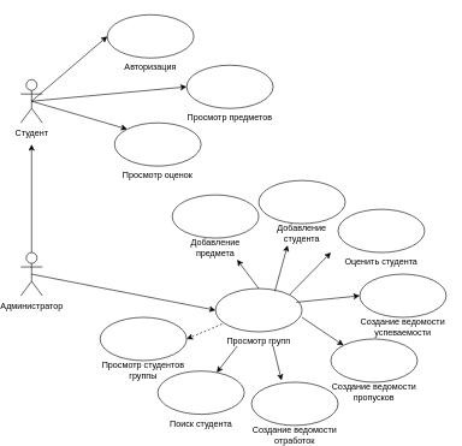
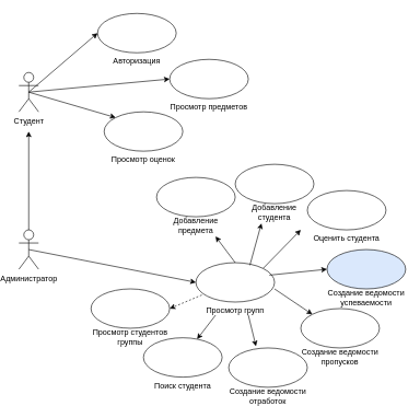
  <mxCell id="0" />
  <mxCell id="1" parent="0" />
  <mxCell id="2" value="Студент" style="shape=umlActor;verticalLabelPosition=bottom;verticalAlign=top;html=1;outlineConnect=0;" parent="1" vertex="1"><mxGeometry x="20" y="110" width="30" height="60" as="geometry" /></mxCell>
  <mxCell id="3" value="Администратор&lt;br&gt;" style="shape=umlActor;verticalLabelPosition=bottom;verticalAlign=top;html=1;outlineConnect=0;" parent="1" vertex="1"><mxGeometry x="20" y="350" width="30" height="60" as="geometry" /></mxCell>
  <mxCell id="4" value="" style="endArrow=classic;html=1;exitX=0.5;exitY=0;exitDx=0;exitDy=0;exitPerimeter=0;" parent="1" source="3" edge="1"><mxGeometry width="50" height="50" relative="1" as="geometry"><mxPoint x="140" y="330" as="sourcePoint" /><mxPoint x="35" y="200" as="targetPoint" /></mxGeometry></mxCell>
  <mxCell id="5" value="&lt;br&gt;&lt;br&gt;&lt;br&gt;&lt;br&gt;&lt;br&gt;&lt;br&gt;Авторизация" style="ellipse;whiteSpace=wrap;html=1;" parent="1" vertex="1"><mxGeometry x="140" y="20" width="120" height="60" as="geometry" /></mxCell>
  <mxCell id="6" value="" style="endArrow=classic;html=1;exitX=0.5;exitY=0.5;exitDx=0;exitDy=0;exitPerimeter=0;entryX=0;entryY=0.5;entryDx=0;entryDy=0;" parent="1" source="2" target="5" edge="1"><mxGeometry width="50" height="50" relative="1" as="geometry"><mxPoint x="150" y="290" as="sourcePoint" /><mxPoint x="200" y="240" as="targetPoint" /></mxGeometry></mxCell>
  <mxCell id="7" value="&lt;br&gt;&lt;br&gt;&lt;br&gt;&lt;br&gt;&lt;br&gt;&lt;br&gt;Просмотр предметов" style="ellipse;whiteSpace=wrap;html=1;" parent="1" vertex="1"><mxGeometry x="250" y="90" width="120" height="60" as="geometry" /></mxCell>
  <mxCell id="8" value="&lt;br&gt;&lt;br&gt;&lt;br&gt;&lt;br&gt;&lt;br&gt;&lt;br&gt;Просмотр оценок" style="ellipse;whiteSpace=wrap;html=1;" parent="1" vertex="1"><mxGeometry x="150" y="170" width="120" height="60" as="geometry" /></mxCell>
  <mxCell id="9" value="" style="endArrow=classic;html=1;exitX=0.5;exitY=0.5;exitDx=0;exitDy=0;exitPerimeter=0;entryX=0;entryY=0.5;entryDx=0;entryDy=0;" parent="1" source="2" target="7" edge="1"><mxGeometry width="50" height="50" relative="1" as="geometry"><mxPoint x="45" y="150" as="sourcePoint" /><mxPoint x="150" y="60" as="targetPoint" /></mxGeometry></mxCell>
  <mxCell id="10" value="" style="endArrow=classic;html=1;exitX=0.5;exitY=0.5;exitDx=0;exitDy=0;exitPerimeter=0;entryX=0;entryY=0;entryDx=0;entryDy=0;" parent="1" source="2" target="8" edge="1"><mxGeometry width="50" height="50" relative="1" as="geometry"><mxPoint x="45" y="150" as="sourcePoint" /><mxPoint x="260" y="130" as="targetPoint" /></mxGeometry></mxCell>
  <mxCell id="11" value="&lt;br&gt;&lt;br&gt;&lt;br&gt;&lt;br&gt;&lt;br&gt;&lt;br&gt;Просмотр групп" style="ellipse;whiteSpace=wrap;html=1;" parent="1" vertex="1"><mxGeometry x="290" y="400" width="120" height="60" as="geometry" /></mxCell>
  <mxCell id="12" value="" style="endArrow=classic;html=1;exitX=0.5;exitY=0.5;exitDx=0;exitDy=0;exitPerimeter=0;entryX=0;entryY=0.5;entryDx=0;entryDy=0;" parent="1" source="3" target="11" edge="1"><mxGeometry width="50" height="50" relative="1" as="geometry"><mxPoint x="80" y="311.21" as="sourcePoint" /><mxPoint x="212.574" y="349.997" as="targetPoint" /></mxGeometry></mxCell>
  <mxCell id="13" value="&lt;br&gt;&lt;br&gt;&lt;br&gt;&lt;br&gt;&lt;br&gt;&lt;br&gt;Добавление предмета" style="ellipse;whiteSpace=wrap;html=1;" parent="1" vertex="1"><mxGeometry x="230" y="270" width="120" height="60" as="geometry" /></mxCell>
- <mxCell id="14" value="&lt;br&gt;&lt;br&gt;&lt;br&gt;&lt;br&gt;&lt;br&gt;&lt;br&gt;Создание ведомости успеваемости" style="ellipse;whiteSpace=wrap;html=1;" parent="1" vertex="1"><mxGeometry x="490" y="380" width="120" height="60" as="geometry" /></mxCell>
+ <mxCell id="14" value="&lt;br&gt;&lt;br&gt;&lt;br&gt;&lt;br&gt;&lt;br&gt;&lt;br&gt;Создание ведомости успеваемости" style="ellipse;whiteSpace=wrap;html=1;fillColor=#dae8fc;" parent="1" vertex="1"><mxGeometry x="490" y="380" width="120" height="60" as="geometry" /></mxCell>
  <mxCell id="15" value="&lt;br&gt;&lt;br&gt;&lt;br&gt;&lt;br&gt;&lt;br&gt;&lt;br&gt;Создание ведомости пропусков" style="ellipse;whiteSpace=wrap;html=1;" parent="1" vertex="1"><mxGeometry x="450" y="470" width="120" height="60" as="geometry" /></mxCell>
  <mxCell id="16" value="&lt;br&gt;&lt;br&gt;&lt;br&gt;&lt;br&gt;&lt;br&gt;&lt;br&gt;Поиск студента" style="ellipse;whiteSpace=wrap;html=1;" parent="1" vertex="1"><mxGeometry x="210" y="514.5" width="120" height="60" as="geometry" /></mxCell>
  <mxCell id="17" value="&lt;br&gt;&lt;br&gt;&lt;br&gt;&lt;br&gt;&lt;br&gt;&lt;br&gt;Добавление студента" style="ellipse;whiteSpace=wrap;html=1;" parent="1" vertex="1"><mxGeometry x="350" y="250" width="120" height="60" as="geometry" /></mxCell>
  <mxCell id="18" value="&lt;br&gt;&lt;br&gt;&lt;br&gt;&lt;br&gt;&lt;br&gt;&lt;br&gt;Оценить студента" style="ellipse;whiteSpace=wrap;html=1;" parent="1" vertex="1"><mxGeometry x="460" y="290" width="120" height="60" as="geometry" /></mxCell>
  <mxCell id="19" value="&lt;br&gt;&lt;br&gt;&lt;br&gt;&lt;br&gt;&lt;br&gt;&lt;br&gt;Создание ведомости отработок" style="ellipse;whiteSpace=wrap;html=1;" parent="1" vertex="1"><mxGeometry x="340" y="530" width="120" height="60" as="geometry" /></mxCell>
  <mxCell id="20" value="" style="endArrow=classic;html=1;exitX=0.5;exitY=0;exitDx=0;exitDy=0;" parent="1" source="11" edge="1"><mxGeometry width="50" height="50" relative="1" as="geometry"><mxPoint x="45" y="390" as="sourcePoint" /><mxPoint x="320" y="360" as="targetPoint" /></mxGeometry></mxCell>
  <mxCell id="21" value="&lt;br&gt;&lt;br&gt;&lt;br&gt;&lt;br&gt;&lt;br&gt;&lt;br&gt;Просмотр студентов группы" style="ellipse;whiteSpace=wrap;html=1;" parent="1" vertex="1"><mxGeometry x="130" y="440" width="120" height="60" as="geometry" /></mxCell>
  <mxCell id="22" value="" style="endArrow=classic;html=1;exitX=0.686;exitY=0.067;exitDx=0;exitDy=0;exitPerimeter=0;" parent="1" source="11" edge="1"><mxGeometry width="50" height="50" relative="1" as="geometry"><mxPoint x="360" y="410" as="sourcePoint" /><mxPoint x="390" y="340" as="targetPoint" /></mxGeometry></mxCell>
  <mxCell id="23" value="" style="endArrow=classic;html=1;exitX=1;exitY=0;exitDx=0;exitDy=0;" parent="1" source="11" edge="1"><mxGeometry width="50" height="50" relative="1" as="geometry"><mxPoint x="382.32" y="414.02" as="sourcePoint" /><mxPoint x="450" y="350" as="targetPoint" /></mxGeometry></mxCell>
  <mxCell id="24" value="" style="endArrow=classic;html=1;entryX=0;entryY=0.5;entryDx=0;entryDy=0;" parent="1" target="14" edge="1"><mxGeometry width="50" height="50" relative="1" as="geometry"><mxPoint x="402" y="419" as="sourcePoint" /><mxPoint x="460" y="360" as="targetPoint" /></mxGeometry></mxCell>
  <mxCell id="25" value="" style="endArrow=classic;html=1;exitX=1;exitY=0.667;exitDx=0;exitDy=0;entryX=0;entryY=0;entryDx=0;entryDy=0;exitPerimeter=0;" parent="1" source="11" target="15" edge="1"><mxGeometry width="50" height="50" relative="1" as="geometry"><mxPoint x="412.426" y="428.787" as="sourcePoint" /><mxPoint x="470" y="370" as="targetPoint" /></mxGeometry></mxCell>
  <mxCell id="26" value="" style="endArrow=classic;html=1;entryX=0.347;entryY=-0.044;entryDx=0;entryDy=0;entryPerimeter=0;" parent="1" target="19" edge="1"><mxGeometry width="50" height="50" relative="1" as="geometry"><mxPoint x="370" y="480" as="sourcePoint" /><mxPoint x="477.574" y="488.787" as="targetPoint" /></mxGeometry></mxCell>
  <mxCell id="27" value="" style="endArrow=classic;html=1;" parent="1" target="16" edge="1"><mxGeometry width="50" height="50" relative="1" as="geometry"><mxPoint x="320" y="480" as="sourcePoint" /><mxPoint x="487.574" y="498.787" as="targetPoint" /></mxGeometry></mxCell>
  <mxCell id="28" value="" style="endArrow=classic;html=1;entryX=1;entryY=0.5;entryDx=0;entryDy=0;exitX=0.075;exitY=0.822;exitDx=0;exitDy=0;exitPerimeter=0;dashed=1;" parent="1" source="11" target="21" edge="1"><mxGeometry width="50" height="50" relative="1" as="geometry"><mxPoint x="330" y="490" as="sourcePoint" /><mxPoint x="301.831" y="526.556" as="targetPoint" /></mxGeometry></mxCell>
